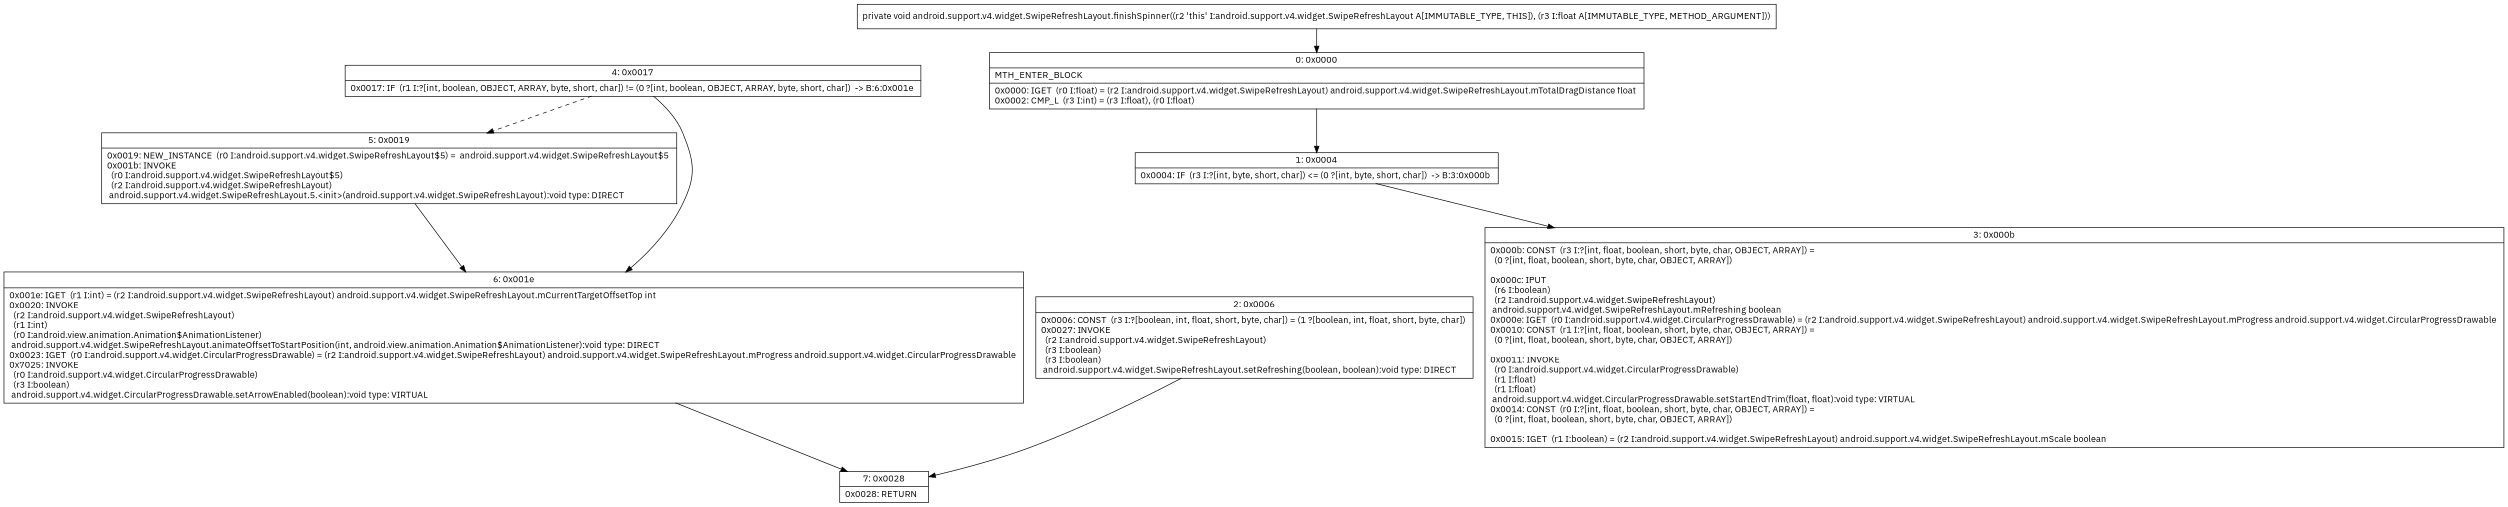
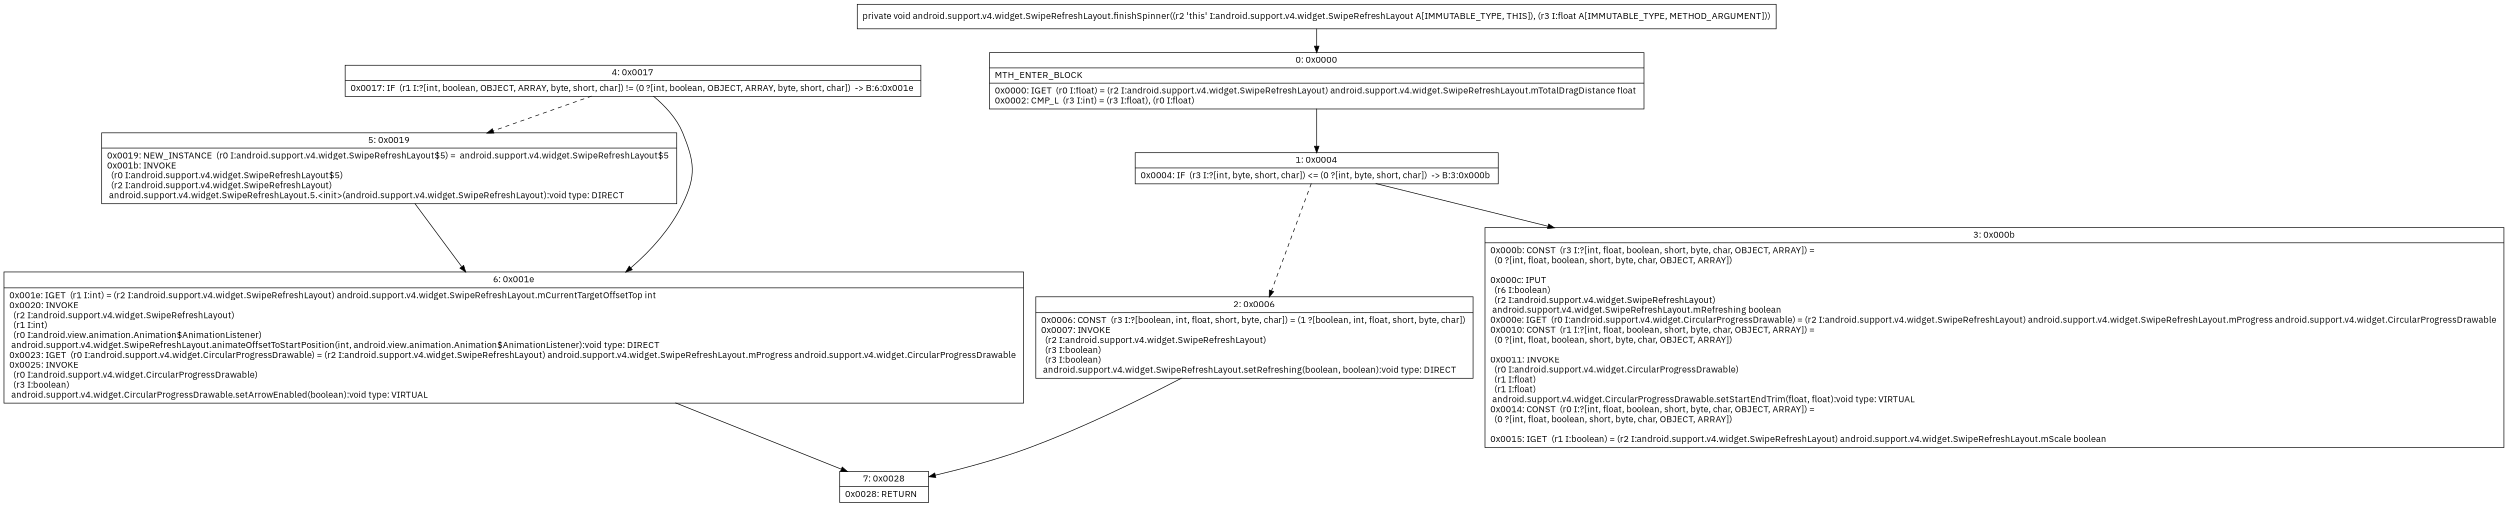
  digraph {
    fontname="IBM Plex Sans"
    node [fontname="IBM Plex Sans" shape=record]
    edge [fontname="IBM Plex Sans"]
    n1 [label="{0\:\ 0x0000|MTH_ENTER_BLOCK\l|0x0000: IGET  (r0 I:float) = (r2 I:android.support.v4.widget.SwipeRefreshLayout) android.support.v4.widget.SwipeRefreshLayout.mTotalDragDistance float \l0x0002: CMP_L  (r3 I:int) = (r3 I:float), (r0 I:float) \l}"]
    n2 [label="{1\:\ 0x0004|0x0004: IF  (r3 I:?[int, byte, short, char]) \<= (0 ?[int, byte, short, char])  \-\> B:3:0x000b \l}"]
-   n3 [label="{2\:\ 0x0006|0x0006: CONST  (r3 I:?[boolean, int, float, short, byte, char]) = (1 ?[boolean, int, float, short, byte, char]) \l0x0027: INVOKE  \l  (r2 I:android.support.v4.widget.SwipeRefreshLayout)\l  (r3 I:boolean)\l  (r3 I:boolean)\l android.support.v4.widget.SwipeRefreshLayout.setRefreshing(boolean, boolean):void type: DIRECT \l}"]
+   n3 [label="{2\:\ 0x0006|0x0006: CONST  (r3 I:?[boolean, int, float, short, byte, char]) = (1 ?[boolean, int, float, short, byte, char]) \l0x0007: INVOKE  \l  (r2 I:android.support.v4.widget.SwipeRefreshLayout)\l  (r3 I:boolean)\l  (r3 I:boolean)\l android.support.v4.widget.SwipeRefreshLayout.setRefreshing(boolean, boolean):void type: DIRECT \l}"]
    n4 [label="{3\:\ 0x000b|0x000b: CONST  (r3 I:?[int, float, boolean, short, byte, char, OBJECT, ARRAY]) = \l  (0 ?[int, float, boolean, short, byte, char, OBJECT, ARRAY])\l \l0x000c: IPUT  \l  (r6 I:boolean)\l  (r2 I:android.support.v4.widget.SwipeRefreshLayout)\l android.support.v4.widget.SwipeRefreshLayout.mRefreshing boolean \l0x000e: IGET  (r0 I:android.support.v4.widget.CircularProgressDrawable) = (r2 I:android.support.v4.widget.SwipeRefreshLayout) android.support.v4.widget.SwipeRefreshLayout.mProgress android.support.v4.widget.CircularProgressDrawable \l0x0010: CONST  (r1 I:?[int, float, boolean, short, byte, char, OBJECT, ARRAY]) = \l  (0 ?[int, float, boolean, short, byte, char, OBJECT, ARRAY])\l \l0x0011: INVOKE  \l  (r0 I:android.support.v4.widget.CircularProgressDrawable)\l  (r1 I:float)\l  (r1 I:float)\l android.support.v4.widget.CircularProgressDrawable.setStartEndTrim(float, float):void type: VIRTUAL \l0x0014: CONST  (r0 I:?[int, float, boolean, short, byte, char, OBJECT, ARRAY]) = \l  (0 ?[int, float, boolean, short, byte, char, OBJECT, ARRAY])\l \l0x0015: IGET  (r1 I:boolean) = (r2 I:android.support.v4.widget.SwipeRefreshLayout) android.support.v4.widget.SwipeRefreshLayout.mScale boolean \l}"]
    n5 [label="{7\:\ 0x0028|0x0028: RETURN   \l}"]
    n6 [label="{4\:\ 0x0017|0x0017: IF  (r1 I:?[int, boolean, OBJECT, ARRAY, byte, short, char]) != (0 ?[int, boolean, OBJECT, ARRAY, byte, short, char])  \-\> B:6:0x001e \l}"]
    n7 [label="{5\:\ 0x0019|0x0019: NEW_INSTANCE  (r0 I:android.support.v4.widget.SwipeRefreshLayout$5) =  android.support.v4.widget.SwipeRefreshLayout$5 \l0x001b: INVOKE  \l  (r0 I:android.support.v4.widget.SwipeRefreshLayout$5)\l  (r2 I:android.support.v4.widget.SwipeRefreshLayout)\l android.support.v4.widget.SwipeRefreshLayout.5.\<init\>(android.support.v4.widget.SwipeRefreshLayout):void type: DIRECT \l}"]
-   n8 [label="{6\:\ 0x001e|0x001e: IGET  (r1 I:int) = (r2 I:android.support.v4.widget.SwipeRefreshLayout) android.support.v4.widget.SwipeRefreshLayout.mCurrentTargetOffsetTop int \l0x0020: INVOKE  \l  (r2 I:android.support.v4.widget.SwipeRefreshLayout)\l  (r1 I:int)\l  (r0 I:android.view.animation.Animation$AnimationListener)\l android.support.v4.widget.SwipeRefreshLayout.animateOffsetToStartPosition(int, android.view.animation.Animation$AnimationListener):void type: DIRECT \l0x0023: IGET  (r0 I:android.support.v4.widget.CircularProgressDrawable) = (r2 I:android.support.v4.widget.SwipeRefreshLayout) android.support.v4.widget.SwipeRefreshLayout.mProgress android.support.v4.widget.CircularProgressDrawable \l0x7025: INVOKE  \l  (r0 I:android.support.v4.widget.CircularProgressDrawable)\l  (r3 I:boolean)\l android.support.v4.widget.CircularProgressDrawable.setArrowEnabled(boolean):void type: VIRTUAL \l}"]
+   n8 [label="{6\:\ 0x001e|0x001e: IGET  (r1 I:int) = (r2 I:android.support.v4.widget.SwipeRefreshLayout) android.support.v4.widget.SwipeRefreshLayout.mCurrentTargetOffsetTop int \l0x0020: INVOKE  \l  (r2 I:android.support.v4.widget.SwipeRefreshLayout)\l  (r1 I:int)\l  (r0 I:android.view.animation.Animation$AnimationListener)\l android.support.v4.widget.SwipeRefreshLayout.animateOffsetToStartPosition(int, android.view.animation.Animation$AnimationListener):void type: DIRECT \l0x0023: IGET  (r0 I:android.support.v4.widget.CircularProgressDrawable) = (r2 I:android.support.v4.widget.SwipeRefreshLayout) android.support.v4.widget.SwipeRefreshLayout.mProgress android.support.v4.widget.CircularProgressDrawable \l0x0025: INVOKE  \l  (r0 I:android.support.v4.widget.CircularProgressDrawable)\l  (r3 I:boolean)\l android.support.v4.widget.CircularProgressDrawable.setArrowEnabled(boolean):void type: VIRTUAL \l}"]
    n9 [label="{private void android.support.v4.widget.SwipeRefreshLayout.finishSpinner((r2 'this' I:android.support.v4.widget.SwipeRefreshLayout A[IMMUTABLE_TYPE, THIS]), (r3 I:float A[IMMUTABLE_TYPE, METHOD_ARGUMENT])) }"]
    n1 -> n2
+   n2 -> n3 [style=dashed]
    n2 -> n4
    n3 -> n5
    n6 -> n7 [style=dashed]
    n6 -> n8
    n7 -> n8
    n8 -> n5
    n9 -> n1
  }
